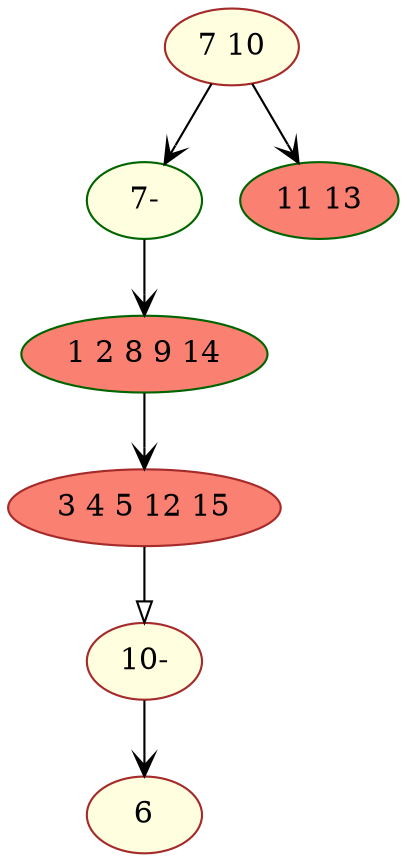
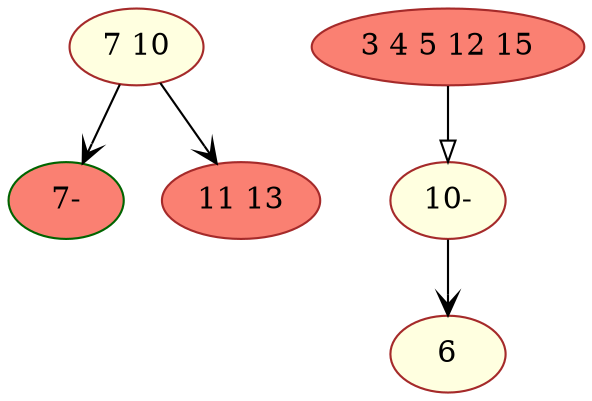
  digraph {
    node [color=brown fillcolor=lightyellow style=filled]
    edge [arrowhead=vee]
    n1 [label="7 10"]
-   n2 [color=darkgreen label="7-"]
-   n3 [color=darkgreen fillcolor=salmon label="11 13"]
-   n4 [color=darkgreen fillcolor=salmon label="1 2 8 9 14"]
+   n2 [color=darkgreen fillcolor=salmon label="7-"]
+   n3 [fillcolor=salmon label="11 13"]
    n5 [fillcolor=salmon label="3 4 5 12 15"]
    n6 [label="10-"]
    n7 [label=6]
    n1 -> n2
    n1 -> n3
-   n2 -> n4
-   n4 -> n5
    n5 -> n6 [arrowhead=onormal]
    n6 -> n7
  }
